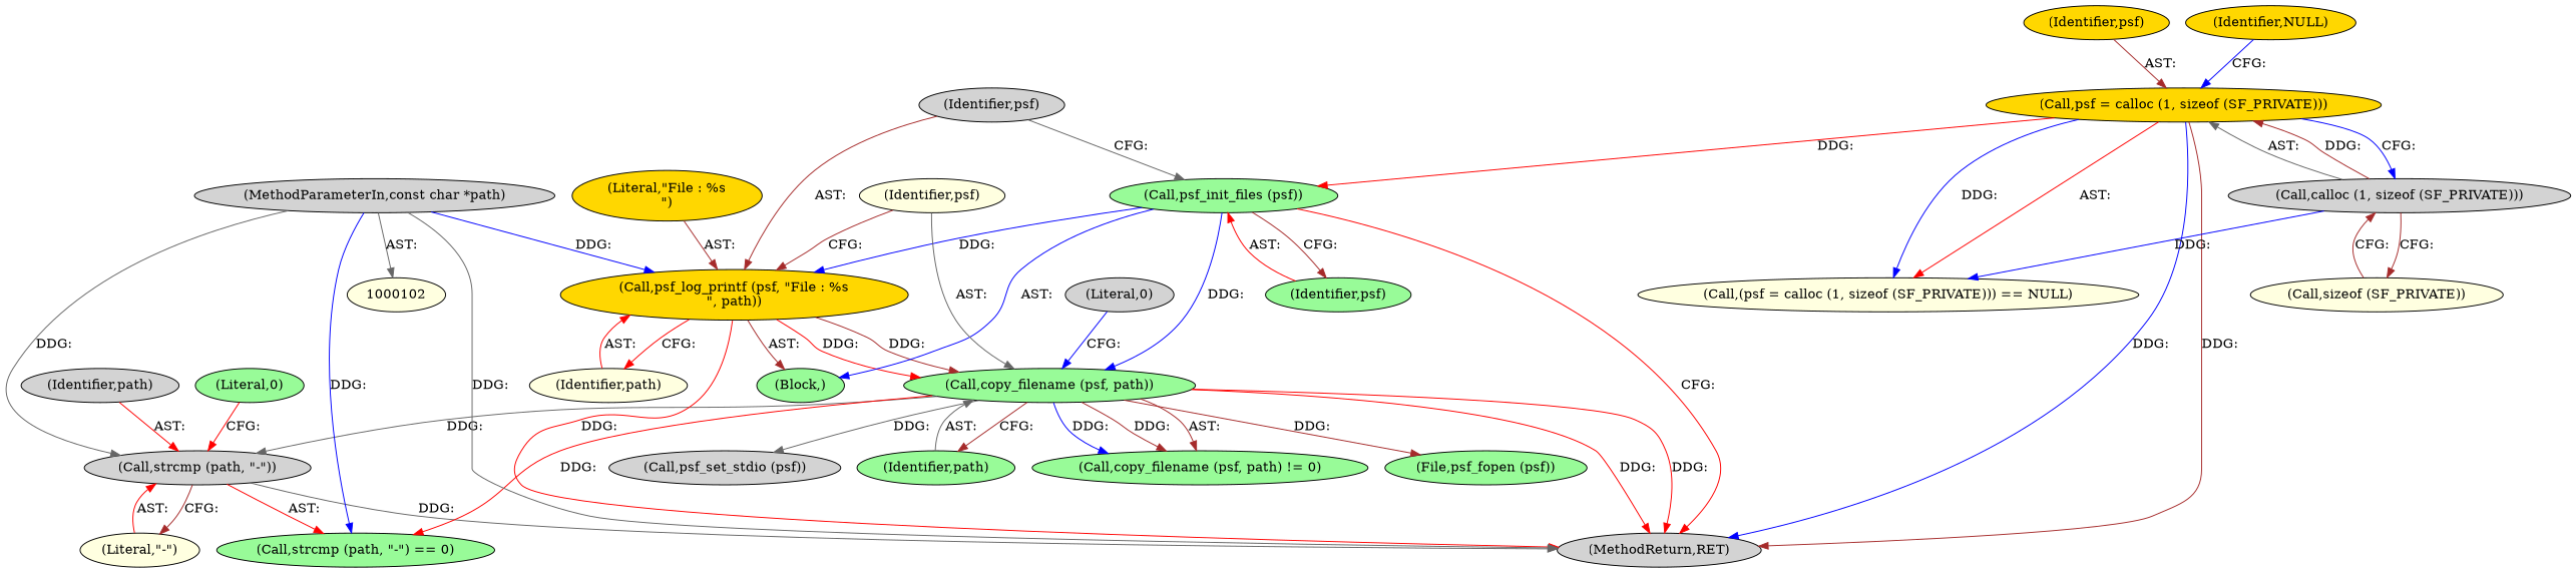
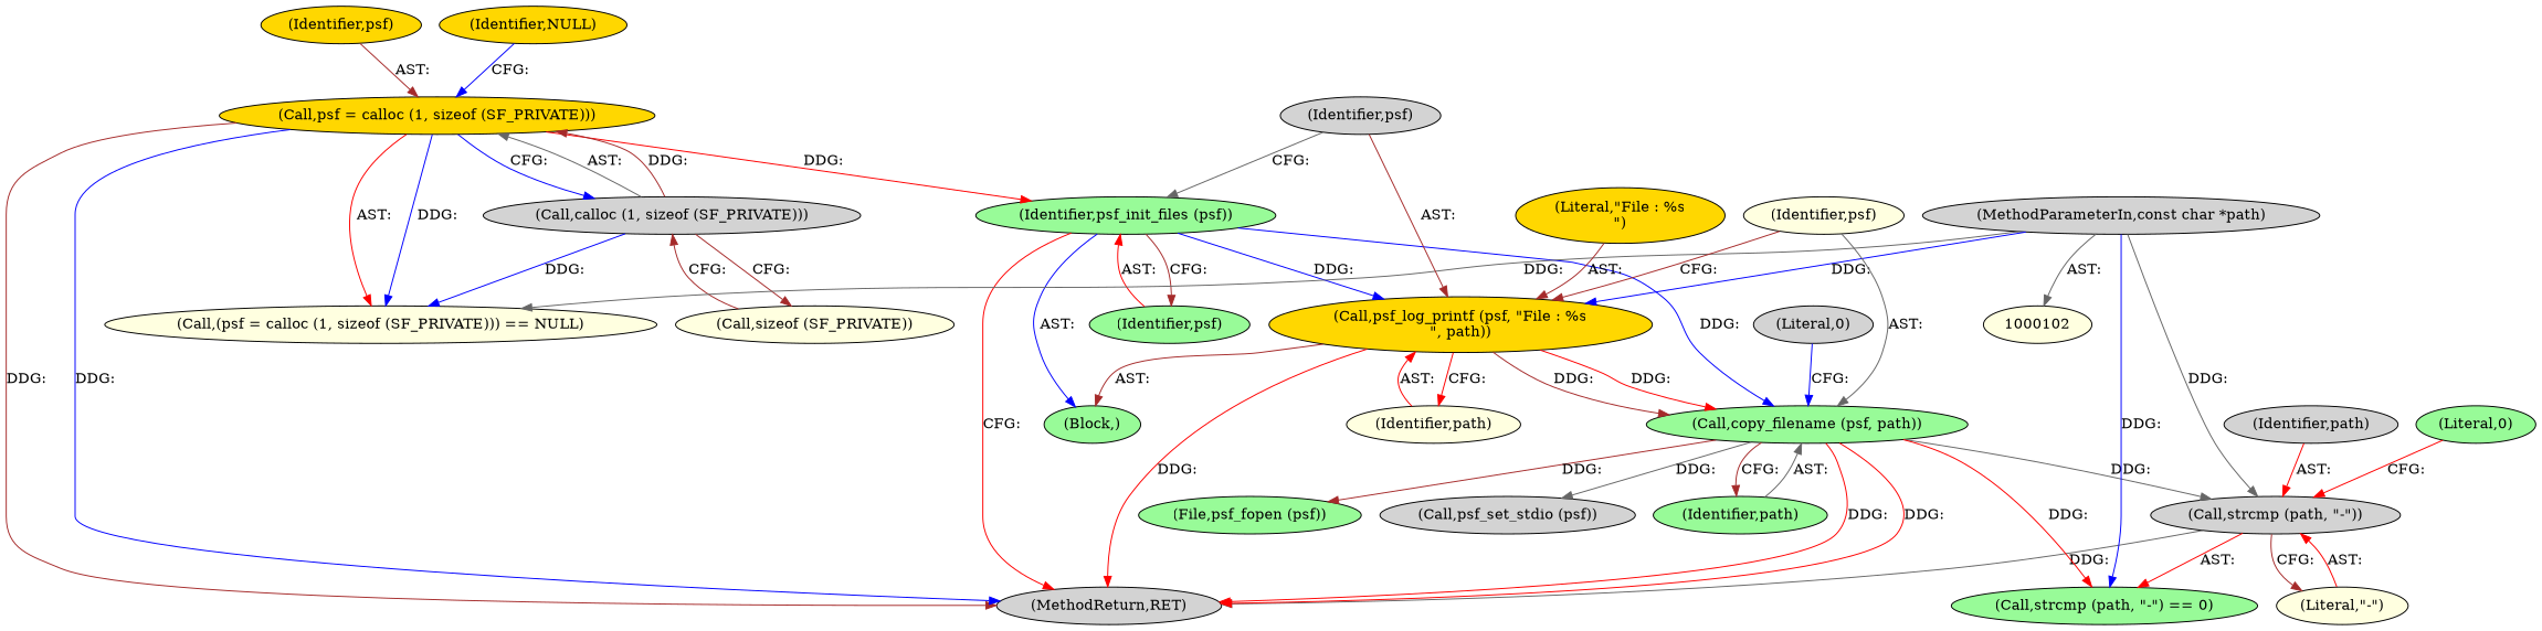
  digraph {
    node [fillcolor=palegreen style=filled]
    edge [color=brown]
    n1 [fillcolor=lightgrey label="(Call,strcmp (path, \"-\"))"]
    n2 [label="(Call,strcmp (path, \"-\") == 0)"]
    n3 [fillcolor=lightgrey label="(MethodReturn,RET)"]
    n4 [fillcolor=lightyellow label="(Literal,\"-\")"]
    n5 [label="(Call,copy_filename (psf, path))"]
    n6 [fillcolor=lightgrey label="(Call,psf_set_stdio (psf))"]
    n7 [label="(Identifier,path)"]
-   n8 [label="(Call,copy_filename (psf, path) != 0)"]
    n9 [label="(File,psf_fopen (psf))"]
    n10 [fillcolor=gold label="(Call,psf_log_printf (psf, \"File : %s\n\", path))"]
    n11 [fillcolor=lightyellow label="(Identifier,path)"]
    n12 [label="(Block,)"]
-   n13 [label="(Call,psf_init_files (psf))"]
+   n13 [label="(Identifier,psf_init_files (psf))"]
    n14 [label="(Identifier,psf)"]
    n15 [fillcolor=gold label="(Call,psf = calloc (1, sizeof (SF_PRIVATE)))"]
    n16 [fillcolor=lightgrey label="(Call,calloc (1, sizeof (SF_PRIVATE)))"]
    n17 [fillcolor=lightyellow label="(Call,(psf = calloc (1, sizeof (SF_PRIVATE))) == NULL)"]
    n18 [fillcolor=lightyellow label="(Call,sizeof (SF_PRIVATE))"]
    n19 [fillcolor=lightgrey label="(MethodParameterIn,const char *path)"]
    1000102 [fillcolor=lightyellow]
    n21 [fillcolor=lightgrey label="(Literal,0)"]
    n22 [fillcolor=lightyellow label="(Identifier,psf)"]
    n23 [label="(Literal,0)"]
    n24 [fillcolor=lightgrey label="(Identifier,psf)"]
    n25 [fillcolor=gold label="(Identifier,psf)"]
    n26 [fillcolor=gold label="(Literal,\"File : %s\n\")"]
    n27 [fillcolor=lightgrey label="(Identifier,path)"]
    n28 [fillcolor=gold label="(Identifier,NULL)"]
    n1 -> n2 [color=red label="AST: "]
    n1 -> n3 [color=gray40 label="DDG: "]
    n1 -> n4 [label="CFG: "]
    n4 -> n1 [color=red label="AST: "]
    n5 -> n1 [color=gray40 label="DDG: "]
    n5 -> n2 [color=red label="DDG: "]
    n5 -> n3 [color=red label="DDG: "]
    n5 -> n3 [color=red label="DDG: "]
    n5 -> n6 [color=gray40 label="DDG: "]
    n5 -> n7 [label="CFG: "]
-   n5 -> n8 [label="AST: "]
-   n5 -> n8 [color=blue label="DDG: "]
-   n5 -> n8 [label="DDG: "]
    n5 -> n9 [label="DDG: "]
    n7 -> n5 [color=gray40 label="AST: "]
    n10 -> n3 [color=red label="DDG: "]
    n10 -> n5 [label="DDG: "]
    n10 -> n5 [color=red label="DDG: "]
    n10 -> n11 [color=red label="CFG: "]
    n10 -> n12 [label="AST: "]
    n11 -> n10 [color=red label="AST: "]
    n13 -> n3 [color=red label="CFG: "]
    n13 -> n5 [color=blue label="DDG: "]
    n13 -> n10 [color=blue label="DDG: "]
    n13 -> n12 [color=blue label="AST: "]
    n13 -> n14 [label="CFG: "]
    n14 -> n13 [color=red label="AST: "]
    n15 -> n3 [label="DDG: "]
    n15 -> n3 [color=blue label="DDG: "]
    n15 -> n13 [color=red label="DDG: "]
    n15 -> n16 [color=blue label="CFG: "]
    n15 -> n17 [color=red label="AST: "]
    n15 -> n17 [color=blue label="DDG: "]
    n16 -> n15 [color=gray40 label="AST: "]
    n16 -> n15 [label="DDG: "]
    n16 -> n17 [color=blue label="DDG: "]
    n16 -> n18 [label="CFG: "]
    n18 -> n16 [label="CFG: "]
    n19 -> n1 [color=gray40 label="DDG: "]
    n19 -> n2 [color=blue label="DDG: "]
-   n19 -> n3 [color=gray40 label="DDG: "]
+   n19 -> n17 [color=gray40 label="DDG: "]
    n19 -> n10 [color=blue label="DDG: "]
    n19 -> 1000102 [color=gray40 label="AST: "]
    n21 -> n5 [color=blue label="CFG: "]
    n22 -> n5 [color=gray40 label="AST: "]
    n22 -> n10 [label="CFG: "]
    n23 -> n1 [color=red label="CFG: "]
    n24 -> n10 [label="AST: "]
    n24 -> n13 [color=gray40 label="CFG: "]
    n25 -> n15 [label="AST: "]
    n26 -> n10 [label="AST: "]
    n27 -> n1 [color=red label="AST: "]
    n28 -> n15 [color=blue label="CFG: "]
  }
